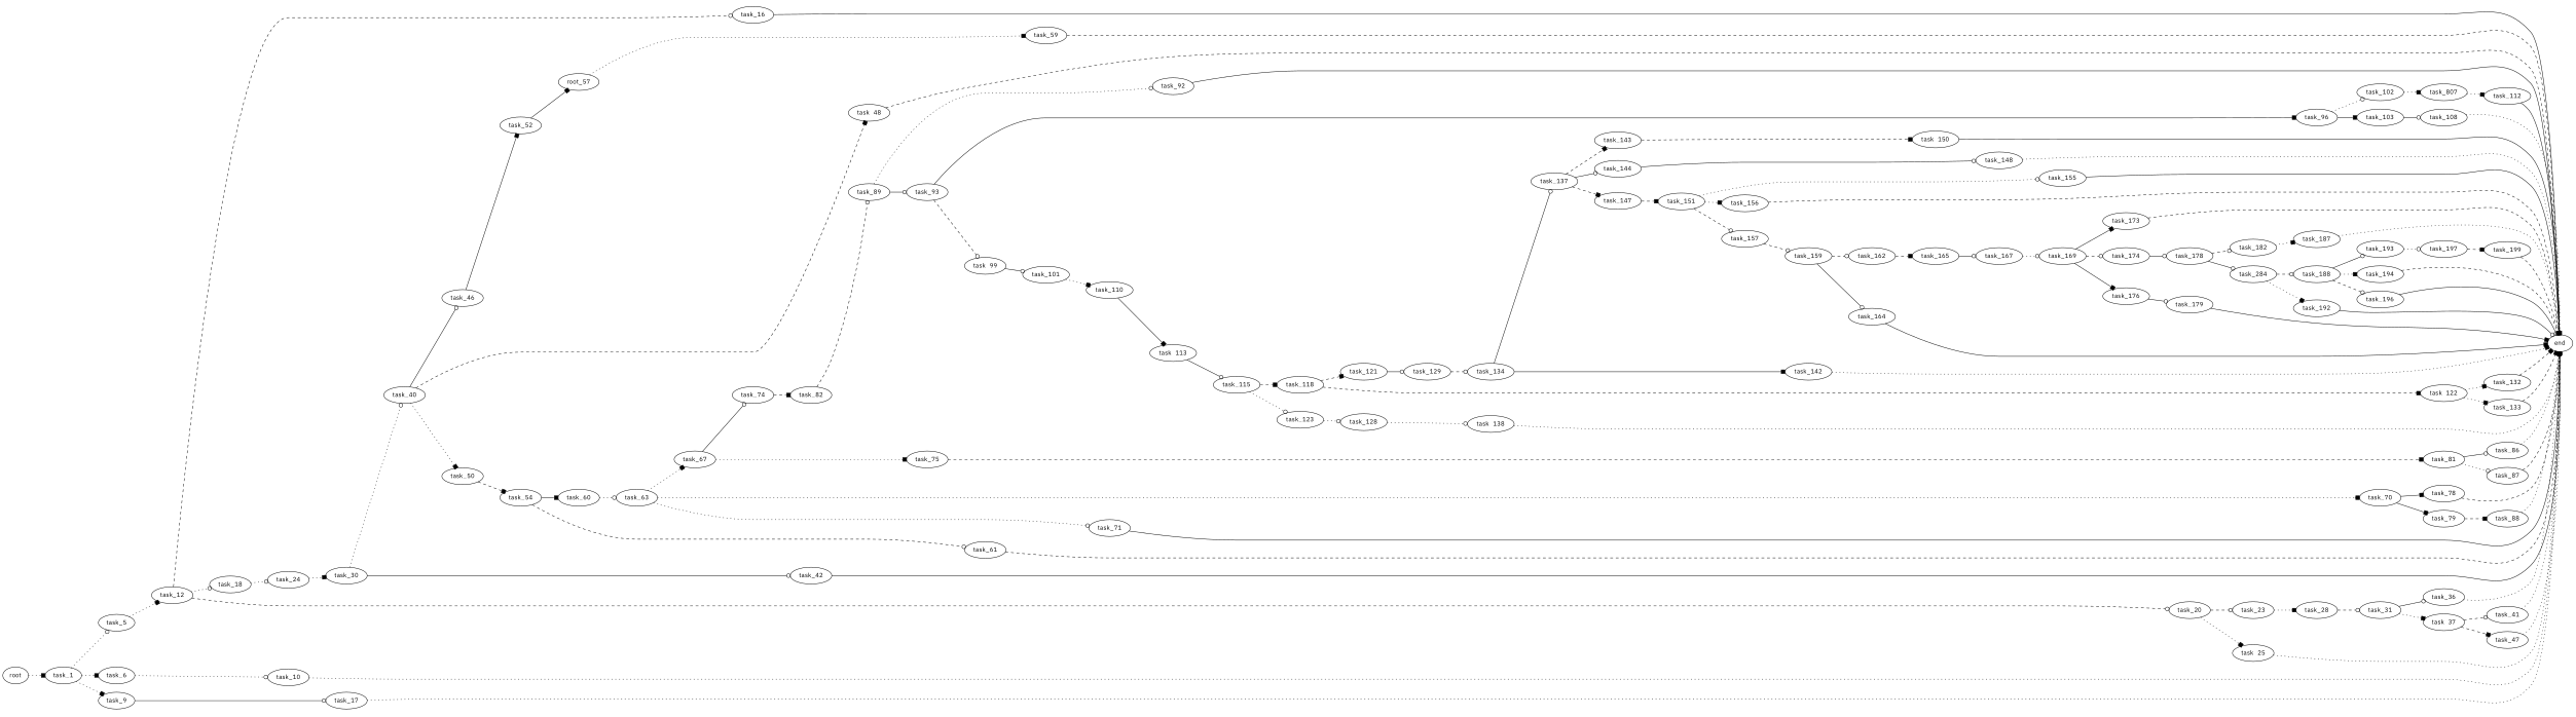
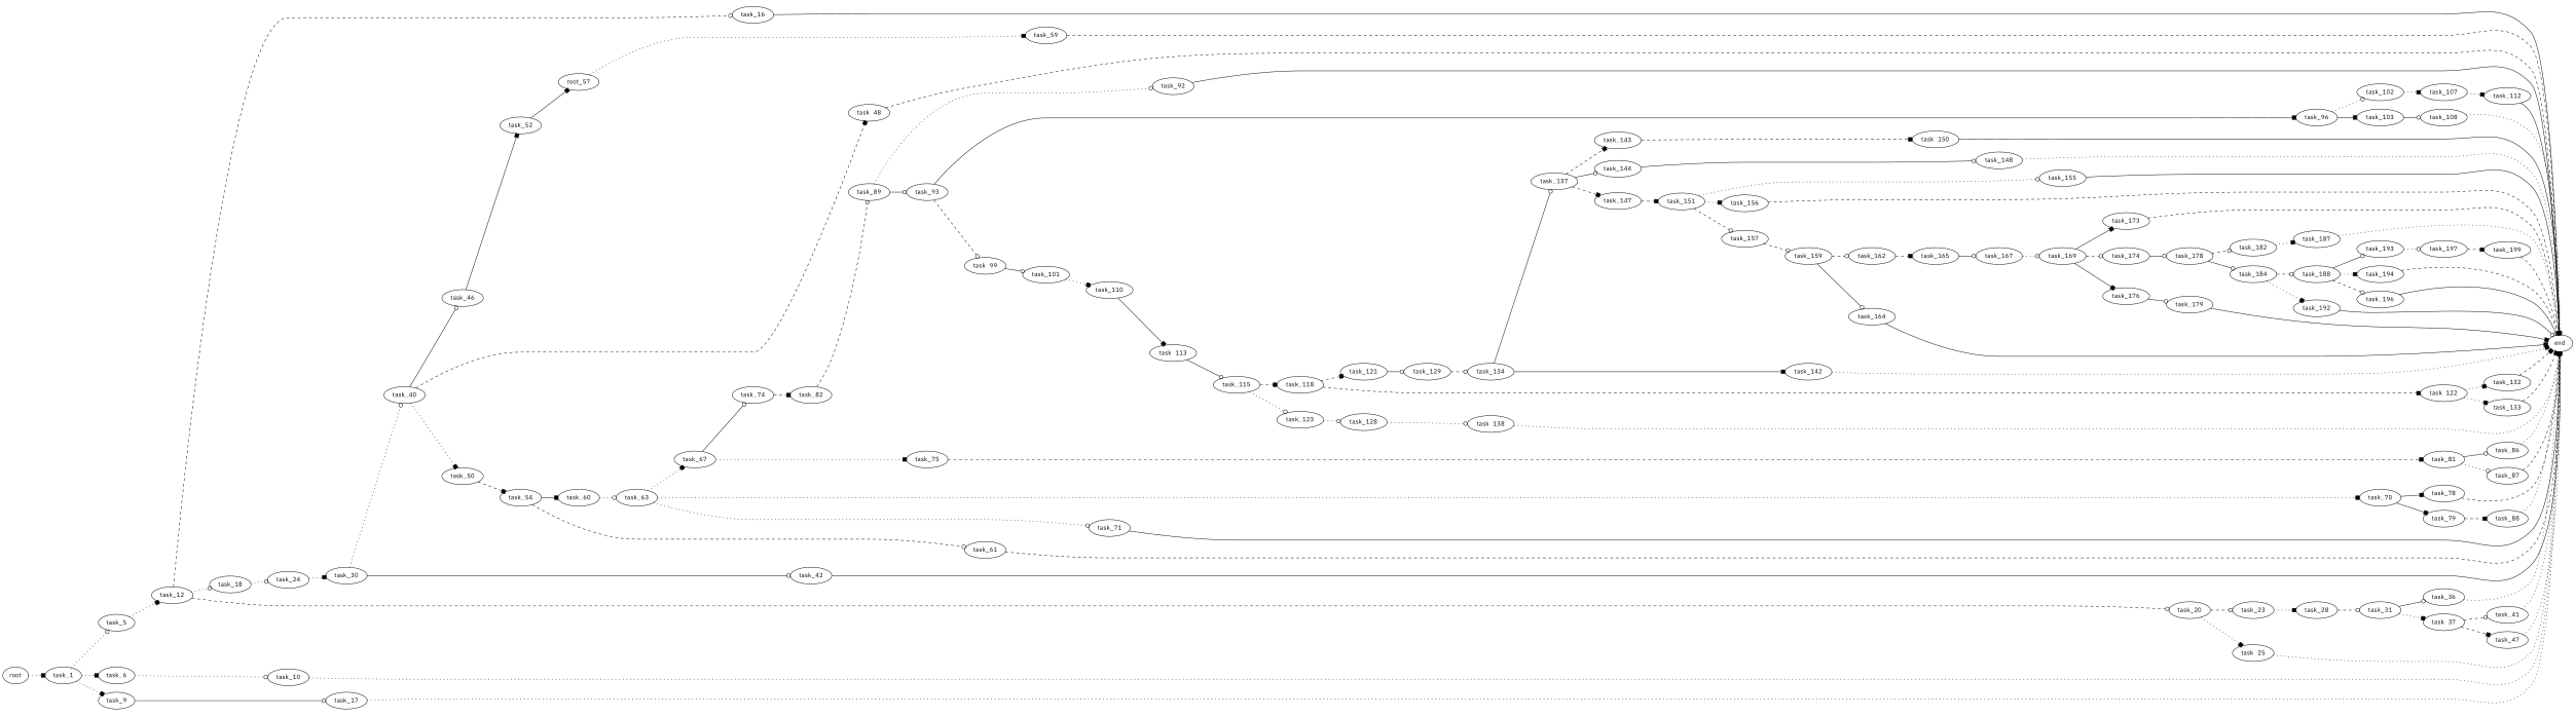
  digraph {
    fontname="IBM Plex Sans"
    rankdir=LR
    node [fontname="IBM Plex Sans"]
    edge [arrowhead=odot fontname="IBM Plex Sans" style=dotted]
    root
    task_1
    task_5
    task_6
    task_9
    task_12
    task_10
    task_17
    task_16
    task_18
    task_20
    end
    task_24
    task_23
    task_25
    task_30
    task_28
    task_40
    task_42
    task_31
    task_36
    task_37
    task_46
    task_48
    task_50
    task_41
    task_47
    task_52
    task_54
    n30 [label=root_57]
    task_60
    task_61
    task_59
    task_63
    task_67
    task_70
    task_71
    task_74
    task_75
    task_78
    task_79
    task_82
    task_81
    task_88
    task_89
    task_86
    task_87
    task_92
    task_93
    task_96
    task_99
    task_102
    task_103
    task_101
-   task_107 [label=task_807]
+   task_107
    task_108
    task_110
    task_112
    task_113
    task_115
    task_118
    task_123
    task_121
    task_122
    task_128
    task_129
    task_132
    task_133
    task_138
    task_134
    task_137
    task_142
    task_143
    task_144
    task_147
    task_150
    task_148
    task_151
    task_155
    task_156
    task_157
    task_159
    task_162
    task_164
    task_165
    task_167
    task_169
    task_173
    task_174
    task_176
    task_178
    task_179
    task_182
-   task_184 [label=task_284]
+   task_184
    task_187
    task_188
    task_192
    task_193
    task_194
    task_196
    task_197
    task_199
    root -> task_1 [arrowhead=box]
    task_1 -> task_5
    task_1 -> task_6 [arrowhead=box]
    task_1 -> task_9 [arrowhead=box]
    task_5 -> task_12 [arrowhead=box]
    task_6 -> task_10
    task_9 -> task_17 [style=solid]
    task_12 -> task_16 [style=dashed]
    task_12 -> task_18
    task_12 -> task_20 [style=dashed]
    task_10 -> end [arrowhead=box]
    task_17 -> end [arrowhead=box]
    task_16 -> end [arrowhead=box style=solid]
    task_18 -> task_24
    task_20 -> task_23 [style=dashed]
    task_20 -> task_25 [arrowhead=box]
    task_24 -> task_30 [arrowhead=box]
    task_23 -> task_28 [arrowhead=box]
    task_25 -> end
    task_30 -> task_40
    task_30 -> task_42 [style=solid]
    task_28 -> task_31 [style=dashed]
    task_40 -> task_46 [style=solid]
    task_40 -> task_48 [arrowhead=box style=dashed]
    task_40 -> task_50 [arrowhead=box]
    task_42 -> end [style=solid]
    task_31 -> task_36 [style=solid]
    task_31 -> task_37 [arrowhead=box]
    task_36 -> end
    task_37 -> task_41 [style=dashed]
    task_37 -> task_47 [arrowhead=box style=dashed]
    task_46 -> task_52 [arrowhead=box style=solid]
    task_48 -> end [style=dashed]
    task_50 -> task_54 [arrowhead=box style=dashed]
    task_41 -> end [arrowhead=box]
    task_47 -> end [arrowhead=box]
    task_52 -> n30 [arrowhead=box style=solid]
    task_54 -> task_60 [arrowhead=box style=solid]
    task_54 -> task_61 [style=dashed]
    n30 -> task_59 [arrowhead=box]
    task_60 -> task_63
    task_61 -> end [style=dashed]
    task_59 -> end [style=dashed]
    task_63 -> task_67 [arrowhead=box]
    task_63 -> task_70 [arrowhead=box]
    task_63 -> task_71
    task_67 -> task_74 [style=solid]
    task_67 -> task_75 [arrowhead=box]
    task_70 -> task_78 [arrowhead=box style=solid]
    task_70 -> task_79 [arrowhead=box style=solid]
    task_71 -> end [arrowhead=box style=solid]
    task_74 -> task_82 [arrowhead=box style=dashed]
    task_75 -> task_81 [arrowhead=box style=dashed]
    task_78 -> end [arrowhead=box style=dashed]
    task_79 -> task_88 [arrowhead=box style=dashed]
    task_82 -> task_89 [style=dashed]
    task_81 -> task_86 [style=solid]
    task_81 -> task_87
    task_88 -> end [arrowhead=box]
    task_89 -> task_92
    task_89 -> task_93 [style=solid]
    task_86 -> end [arrowhead=box]
    task_87 -> end [style=dashed]
    task_92 -> end [arrowhead=box style=solid]
    task_93 -> task_96 [arrowhead=box style=solid]
    task_93 -> task_99 [style=dashed]
    task_96 -> task_102
    task_96 -> task_103 [arrowhead=box style=solid]
    task_99 -> task_101 [style=solid]
    task_102 -> task_107 [arrowhead=box]
    task_103 -> task_108 [style=solid]
    task_101 -> task_110 [arrowhead=box]
    task_107 -> task_112 [arrowhead=box]
    task_108 -> end [arrowhead=box]
    task_110 -> task_113 [arrowhead=box style=solid]
    task_112 -> end [style=solid]
    task_113 -> task_115 [style=solid]
    task_115 -> task_118 [arrowhead=box style=dashed]
    task_115 -> task_123
    task_118 -> task_121 [arrowhead=box style=dashed]
    task_118 -> task_122 [arrowhead=box style=dashed]
    task_123 -> task_128
    task_121 -> task_129 [style=solid]
    task_122 -> task_132 [arrowhead=box]
    task_122 -> task_133 [arrowhead=box]
    task_128 -> task_138
    task_129 -> task_134 [style=dashed]
    task_132 -> end [arrowhead=box style=dashed]
    task_133 -> end [arrowhead=box style=dashed]
    task_138 -> end [arrowhead=box]
    task_134 -> task_137 [style=solid]
    task_134 -> task_142 [arrowhead=box style=solid]
    task_137 -> task_143 [arrowhead=box style=dashed]
    task_137 -> task_144 [style=solid]
    task_137 -> task_147 [arrowhead=box style=dashed]
    task_142 -> end [arrowhead=box]
    task_143 -> task_150 [arrowhead=box style=dashed]
    task_144 -> task_148 [style=solid]
    task_147 -> task_151 [arrowhead=box style=dashed]
    task_150 -> end [arrowhead=box style=solid]
    task_148 -> end
    task_151 -> task_155
    task_151 -> task_156 [arrowhead=box]
    task_151 -> task_157 [style=dashed]
    task_155 -> end [arrowhead=box style=solid]
    task_156 -> end [style=dashed]
    task_157 -> task_159 [style=dashed]
    task_159 -> task_162 [style=dashed]
    task_159 -> task_164 [style=solid]
    task_162 -> task_165 [arrowhead=box style=dashed]
    task_164 -> end [arrowhead=box style=solid]
    task_165 -> task_167 [style=solid]
    task_167 -> task_169
    task_169 -> task_173 [arrowhead=box style=solid]
    task_169 -> task_174 [style=dashed]
    task_169 -> task_176 [arrowhead=box style=solid]
    task_173 -> end [style=dashed]
    task_174 -> task_178 [style=solid]
    task_176 -> task_179 [style=solid]
    task_178 -> task_182 [style=dashed]
    task_178 -> task_184 [style=solid]
    task_179 -> end [arrowhead=box style=solid]
    task_182 -> task_187 [arrowhead=box]
    task_184 -> task_188 [style=dashed]
    task_184 -> task_192 [arrowhead=box]
    task_187 -> end
    task_188 -> task_193 [style=solid]
    task_188 -> task_194 [arrowhead=box]
    task_188 -> task_196 [style=dashed]
    task_192 -> end [style=solid]
    task_193 -> task_197
    task_194 -> end [style=dashed]
    task_196 -> end [style=solid]
    task_197 -> task_199 [arrowhead=box style=dashed]
    task_199 -> end [style=dashed]
  }
